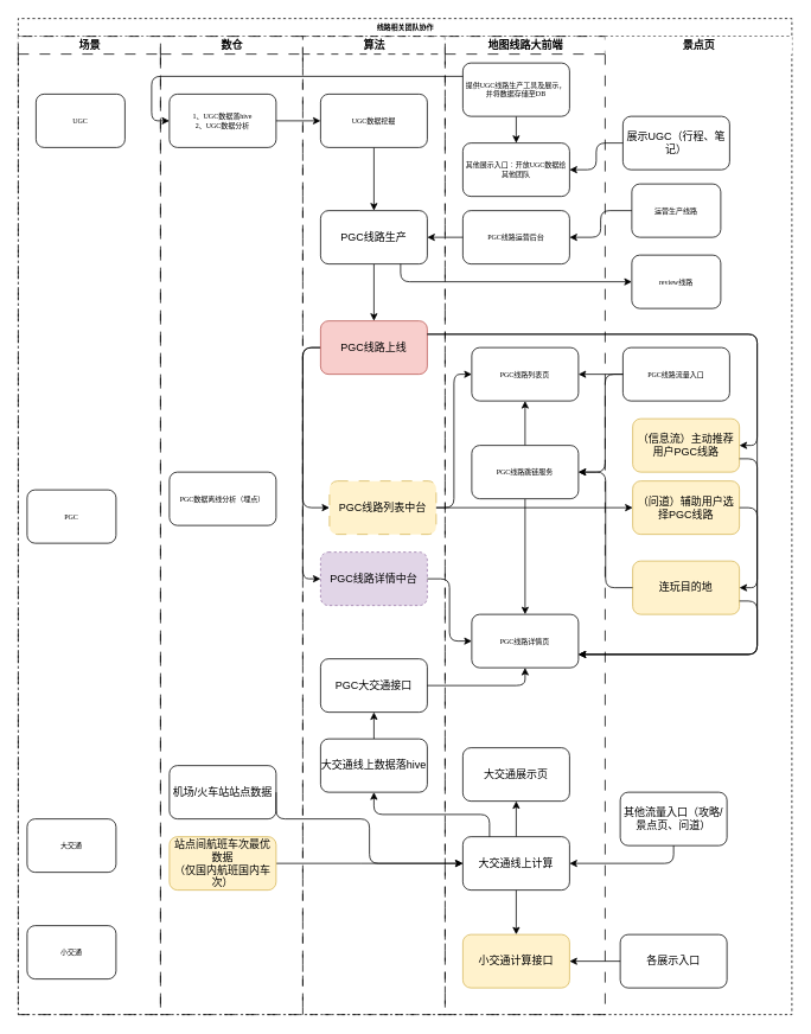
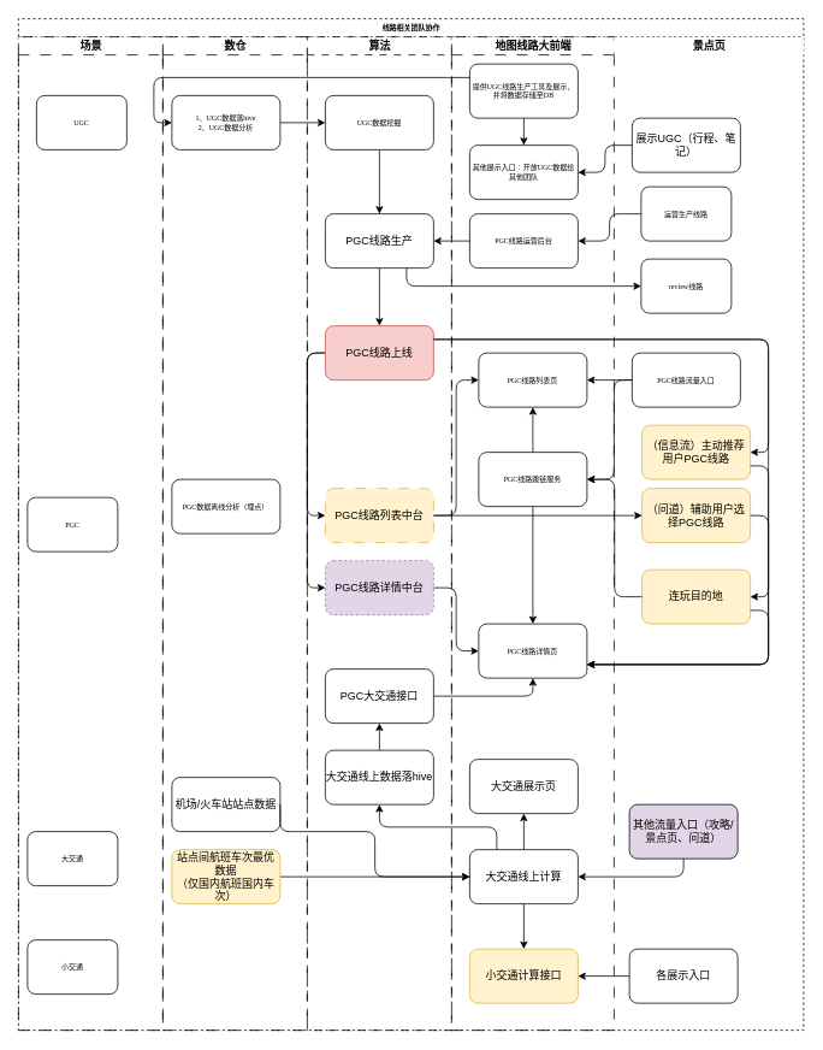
  <mxCell id="0" />
  <mxCell id="1" parent="0" />
  <mxCell id="2" value="线路相关团队协作" style="swimlane;html=1;childLayout=stackLayout;startSize=20;rounded=0;shadow=0;labelBackgroundColor=none;strokeWidth=1;fontFamily=Verdana;fontSize=8;align=center;dashed=1;" vertex="1" parent="1"><mxGeometry x="20" y="20" width="870" height="1120" as="geometry" /></mxCell>
  <mxCell id="3" value="场景" style="swimlane;html=1;startSize=20;dashed=1;dashPattern=12 12;" vertex="1" parent="2"><mxGeometry y="20" width="160" height="1100" as="geometry" /></mxCell>
  <mxCell id="4" value="UGC" style="rounded=1;whiteSpace=wrap;html=1;shadow=0;labelBackgroundColor=none;strokeWidth=1;fontFamily=Verdana;fontSize=8;align=center;" vertex="1" parent="3"><mxGeometry x="20" y="65" width="100" height="60" as="geometry" /></mxCell>
  <mxCell id="5" value="PGC" style="rounded=1;whiteSpace=wrap;html=1;shadow=0;labelBackgroundColor=none;strokeWidth=1;fontFamily=Verdana;fontSize=8;align=center;" vertex="1" parent="3"><mxGeometry x="10" y="510" width="100" height="60" as="geometry" /></mxCell>
  <mxCell id="6" value="大交通" style="rounded=1;whiteSpace=wrap;html=1;shadow=0;labelBackgroundColor=none;strokeWidth=1;fontFamily=Verdana;fontSize=8;align=center;" vertex="1" parent="3"><mxGeometry x="10" y="880" width="100" height="60" as="geometry" /></mxCell>
  <mxCell id="7" value="小交通" style="rounded=1;whiteSpace=wrap;html=1;shadow=0;labelBackgroundColor=none;strokeWidth=1;fontFamily=Verdana;fontSize=8;align=center;" vertex="1" parent="3"><mxGeometry x="10" y="1000" width="100" height="60" as="geometry" /></mxCell>
  <mxCell id="8" value="数仓" style="swimlane;html=1;startSize=20;dashed=1;dashPattern=12 12;" vertex="1" parent="2"><mxGeometry x="160" y="20" width="160" height="1100" as="geometry" /></mxCell>
  <mxCell id="9" value="1、UGC数据落hive&lt;div&gt;2、UGC数据分析&lt;/div&gt;" style="rounded=1;whiteSpace=wrap;html=1;shadow=0;labelBackgroundColor=none;strokeWidth=1;fontFamily=Verdana;fontSize=8;align=center;" vertex="1" parent="8"><mxGeometry x="10" y="65" width="120" height="60" as="geometry" /></mxCell>
  <mxCell id="10" value="PGC数据离线分析（埋点）" style="rounded=1;whiteSpace=wrap;html=1;shadow=0;labelBackgroundColor=none;strokeWidth=1;fontFamily=Verdana;fontSize=8;align=center;" vertex="1" parent="8"><mxGeometry x="10" y="490" width="120" height="60" as="geometry" /></mxCell>
  <mxCell id="11" value="机场/火车站站点数据" style="rounded=1;whiteSpace=wrap;html=1;" vertex="1" parent="8"><mxGeometry x="10" y="820" width="120" height="60" as="geometry" /></mxCell>
  <mxCell id="12" style="edgeStyle=orthogonalEdgeStyle;rounded=1;orthogonalLoop=1;jettySize=auto;html=1;exitX=1;exitY=0.5;exitDx=0;exitDy=0;curved=0;" edge="1" parent="8" source="13"><mxGeometry relative="1" as="geometry"><mxPoint x="340" y="930" as="targetPoint" /></mxGeometry></mxCell>
  <mxCell id="13" value="站点间航班车次最优数据&lt;div&gt;（仅国内航班国内车次）&lt;/div&gt;" style="rounded=1;whiteSpace=wrap;html=1;fillColor=#fff2cc;strokeColor=#d6b656;" vertex="1" parent="8"><mxGeometry x="10" y="900" width="120" height="60" as="geometry" /></mxCell>
  <mxCell id="14" value="算法" style="swimlane;html=1;startSize=20;dashed=1;dashPattern=8 8;" vertex="1" parent="2"><mxGeometry x="320" y="20" width="160" height="1100" as="geometry" /></mxCell>
  <mxCell id="15" style="edgeStyle=orthogonalEdgeStyle;rounded=0;orthogonalLoop=1;jettySize=auto;html=1;exitX=0.5;exitY=1;exitDx=0;exitDy=0;" edge="1" parent="14" source="16" target="18"><mxGeometry relative="1" as="geometry" /></mxCell>
  <mxCell id="16" value="UGC数据挖掘" style="rounded=1;whiteSpace=wrap;html=1;shadow=0;labelBackgroundColor=none;strokeWidth=1;fontFamily=Verdana;fontSize=8;align=center;" vertex="1" parent="14"><mxGeometry x="20" y="65" width="120" height="60" as="geometry" /></mxCell>
  <mxCell id="17" style="edgeStyle=orthogonalEdgeStyle;rounded=0;orthogonalLoop=1;jettySize=auto;html=1;exitX=0.5;exitY=1;exitDx=0;exitDy=0;entryX=0.5;entryY=0;entryDx=0;entryDy=0;" edge="1" parent="14" source="18" target="23"><mxGeometry relative="1" as="geometry"><mxPoint x="80" y="296" as="targetPoint" /></mxGeometry></mxCell>
  <mxCell id="18" value="PGC线路生产" style="rounded=1;whiteSpace=wrap;html=1;" vertex="1" parent="14"><mxGeometry x="20" y="196" width="120" height="60" as="geometry" /></mxCell>
- <mxCell id="19" value="PGC线路列表中台" style="rounded=1;whiteSpace=wrap;html=1;fillColor=#fff2cc;strokeColor=#d6b656;dashed=1;dashPattern=12 12;" vertex="1" parent="14"><mxGeometry x="30" y="500" width="120" height="60" as="geometry" /></mxCell>
+ <mxCell id="19" value="PGC线路列表中台" style="rounded=1;whiteSpace=wrap;html=1;fillColor=#fff2cc;strokeColor=#d6b656;dashed=1;dashPattern=12 12;" vertex="1" parent="14"><mxGeometry x="20" y="500" width="120" height="60" as="geometry" /></mxCell>
  <mxCell id="20" value="PGC线路详情中台" style="rounded=1;whiteSpace=wrap;html=1;fillColor=#e1d5e7;strokeColor=#9673a6;dashed=1;" vertex="1" parent="14"><mxGeometry x="20" y="580" width="120" height="60" as="geometry" /></mxCell>
  <mxCell id="21" style="edgeStyle=orthogonalEdgeStyle;rounded=1;orthogonalLoop=1;jettySize=auto;html=1;exitX=0;exitY=0.5;exitDx=0;exitDy=0;entryX=0;entryY=0.5;entryDx=0;entryDy=0;curved=0;" edge="1" parent="14" source="23" target="20"><mxGeometry relative="1" as="geometry" /></mxCell>
  <mxCell id="22" style="edgeStyle=orthogonalEdgeStyle;rounded=1;orthogonalLoop=1;jettySize=auto;html=1;exitX=0;exitY=0.5;exitDx=0;exitDy=0;entryX=0;entryY=0.5;entryDx=0;entryDy=0;curved=0;" edge="1" parent="14" source="23" target="19"><mxGeometry relative="1" as="geometry" /></mxCell>
  <mxCell id="23" value="PGC线路上线" style="rounded=1;whiteSpace=wrap;html=1;fillColor=#f8cecc;strokeColor=#b85450;" vertex="1" parent="14"><mxGeometry x="20" y="320" width="120" height="60" as="geometry" /></mxCell>
  <mxCell id="24" style="edgeStyle=orthogonalEdgeStyle;rounded=0;orthogonalLoop=1;jettySize=auto;html=1;exitX=0.5;exitY=0;exitDx=0;exitDy=0;entryX=0.5;entryY=1;entryDx=0;entryDy=0;" edge="1" parent="14" source="25" target="26"><mxGeometry relative="1" as="geometry" /></mxCell>
  <mxCell id="25" value="大交通线上数据落hive" style="rounded=1;whiteSpace=wrap;html=1;" vertex="1" parent="14"><mxGeometry x="20" y="790" width="120" height="60" as="geometry" /></mxCell>
  <mxCell id="26" value="PGC大交通接口" style="rounded=1;whiteSpace=wrap;html=1;" vertex="1" parent="14"><mxGeometry x="20" y="700" width="120" height="60" as="geometry" /></mxCell>
  <mxCell id="27" value="地图线路大前端" style="swimlane;html=1;startSize=20;dashed=1;strokeColor=default;dashPattern=12 12;" vertex="1" parent="2"><mxGeometry x="480" y="20" width="180" height="1100" as="geometry"><mxRectangle x="480" y="20" width="40" height="1100" as="alternateBounds" /></mxGeometry></mxCell>
  <mxCell id="28" style="edgeStyle=orthogonalEdgeStyle;rounded=1;orthogonalLoop=1;jettySize=auto;html=1;exitX=0.5;exitY=1;exitDx=0;exitDy=0;entryX=0.5;entryY=0;entryDx=0;entryDy=0;curved=0;" edge="1" parent="27" source="29" target="30"><mxGeometry relative="1" as="geometry" /></mxCell>
  <mxCell id="29" value="提供UGC线路生产工具及展示，并将数据存储至DB" style="rounded=1;whiteSpace=wrap;html=1;shadow=0;labelBackgroundColor=none;strokeWidth=1;fontFamily=Verdana;fontSize=8;align=center;" vertex="1" parent="27"><mxGeometry x="20" y="30" width="120" height="60" as="geometry" /></mxCell>
  <mxCell id="30" value="其他展示入口：开放UGC数据给其他团队" style="rounded=1;whiteSpace=wrap;html=1;shadow=0;labelBackgroundColor=none;strokeWidth=1;fontFamily=Verdana;fontSize=8;align=center;" vertex="1" parent="27"><mxGeometry x="20" y="120" width="120" height="60" as="geometry" /></mxCell>
  <mxCell id="31" value="PGC线路运营后台" style="rounded=1;whiteSpace=wrap;html=1;shadow=0;labelBackgroundColor=none;strokeWidth=1;fontFamily=Verdana;fontSize=8;align=center;" vertex="1" parent="27"><mxGeometry x="20" y="196" width="120" height="60" as="geometry" /></mxCell>
  <mxCell id="32" value="PGC线路列表页" style="rounded=1;whiteSpace=wrap;html=1;shadow=0;labelBackgroundColor=none;strokeWidth=1;fontFamily=Verdana;fontSize=8;align=center;" vertex="1" parent="27"><mxGeometry x="30" y="350" width="120" height="60" as="geometry" /></mxCell>
  <mxCell id="33" value="PGC线路详情页" style="rounded=1;whiteSpace=wrap;html=1;shadow=0;labelBackgroundColor=none;strokeWidth=1;fontFamily=Verdana;fontSize=8;align=center;" vertex="1" parent="27"><mxGeometry x="30" y="650" width="120" height="60" as="geometry" /></mxCell>
  <mxCell id="34" style="edgeStyle=orthogonalEdgeStyle;rounded=0;orthogonalLoop=1;jettySize=auto;html=1;exitX=0.5;exitY=0;exitDx=0;exitDy=0;entryX=0.5;entryY=1;entryDx=0;entryDy=0;" edge="1" parent="27" source="36" target="32"><mxGeometry relative="1" as="geometry" /></mxCell>
  <mxCell id="35" style="edgeStyle=orthogonalEdgeStyle;rounded=0;orthogonalLoop=1;jettySize=auto;html=1;exitX=0.5;exitY=1;exitDx=0;exitDy=0;" edge="1" parent="27" source="36" target="33"><mxGeometry relative="1" as="geometry" /></mxCell>
  <mxCell id="36" value="PGC线路跳链服务" style="rounded=1;whiteSpace=wrap;html=1;shadow=0;labelBackgroundColor=none;strokeWidth=1;fontFamily=Verdana;fontSize=8;align=center;" vertex="1" parent="27"><mxGeometry x="30" y="460" width="120" height="60" as="geometry" /></mxCell>
  <mxCell id="37" style="edgeStyle=orthogonalEdgeStyle;rounded=0;orthogonalLoop=1;jettySize=auto;html=1;exitX=0.5;exitY=0;exitDx=0;exitDy=0;entryX=0.5;entryY=1;entryDx=0;entryDy=0;" edge="1" parent="27" source="39" target="40"><mxGeometry relative="1" as="geometry" /></mxCell>
  <mxCell id="38" style="edgeStyle=orthogonalEdgeStyle;rounded=0;orthogonalLoop=1;jettySize=auto;html=1;exitX=0.5;exitY=1;exitDx=0;exitDy=0;" edge="1" parent="27" source="39" target="41"><mxGeometry relative="1" as="geometry" /></mxCell>
  <mxCell id="39" value="大交通线上计算" style="rounded=1;whiteSpace=wrap;html=1;" vertex="1" parent="27"><mxGeometry x="20" y="900" width="120" height="60" as="geometry" /></mxCell>
  <mxCell id="40" value="大交通展示页" style="rounded=1;whiteSpace=wrap;html=1;" vertex="1" parent="27"><mxGeometry x="20" y="800" width="120" height="60" as="geometry" /></mxCell>
  <mxCell id="41" value="小交通计算接口" style="rounded=1;whiteSpace=wrap;html=1;fillColor=#fff2cc;strokeColor=#d6b656;" vertex="1" parent="27"><mxGeometry x="20" y="1010" width="120" height="60" as="geometry" /></mxCell>
  <mxCell id="42" value="景点页" style="swimlane;html=1;startSize=20;strokeColor=none;dashed=1;dashPattern=12 12;" vertex="1" parent="2"><mxGeometry x="660" y="20" width="210" height="1100" as="geometry" /></mxCell>
  <mxCell id="43" value="展示UGC（行程、笔记）" style="rounded=1;whiteSpace=wrap;html=1;" vertex="1" parent="42"><mxGeometry x="20" y="90" width="120" height="60" as="geometry" /></mxCell>
  <mxCell id="44" value="运营生产线路" style="rounded=1;whiteSpace=wrap;html=1;shadow=0;labelBackgroundColor=none;strokeWidth=1;fontFamily=Verdana;fontSize=8;align=center;" vertex="1" parent="42"><mxGeometry x="30" y="166" width="100" height="60" as="geometry" /></mxCell>
  <mxCell id="45" value="review线路" style="rounded=1;whiteSpace=wrap;html=1;shadow=0;labelBackgroundColor=none;strokeWidth=1;fontFamily=Verdana;fontSize=8;align=center;" vertex="1" parent="42"><mxGeometry x="30" y="246" width="100" height="60" as="geometry" /></mxCell>
  <mxCell id="46" value="PGC线路流量入口" style="rounded=1;whiteSpace=wrap;html=1;shadow=0;labelBackgroundColor=none;strokeWidth=1;fontFamily=Verdana;fontSize=8;align=center;" vertex="1" parent="42"><mxGeometry x="20" y="350" width="120" height="60" as="geometry" /></mxCell>
  <mxCell id="47" value="（问道）辅助用户选择PGC线路" style="rounded=1;whiteSpace=wrap;html=1;fillColor=#fff2cc;strokeColor=#d6b656;" vertex="1" parent="42"><mxGeometry x="31" y="500" width="120" height="60" as="geometry" /></mxCell>
  <mxCell id="48" value="（信息流）主动推荐用户PGC线路" style="rounded=1;whiteSpace=wrap;html=1;fillColor=#fff2cc;strokeColor=#d6b656;" vertex="1" parent="42"><mxGeometry x="31" y="430" width="120" height="60" as="geometry" /></mxCell>
  <mxCell id="49" value="连玩目的地" style="rounded=1;whiteSpace=wrap;html=1;fillColor=#fff2cc;strokeColor=#d6b656;" vertex="1" parent="42"><mxGeometry x="31" y="590" width="120" height="60" as="geometry" /></mxCell>
- <mxCell id="50" value="其他流量入口（攻略/景点页、问道）" style="rounded=1;whiteSpace=wrap;html=1;" vertex="1" parent="42"><mxGeometry x="17" y="850" width="120" height="60" as="geometry" /></mxCell>
+ <mxCell id="50" value="其他流量入口（攻略/景点页、问道）" style="rounded=1;whiteSpace=wrap;html=1;fillColor=#e1d5e7;" vertex="1" parent="42"><mxGeometry x="17" y="850" width="120" height="60" as="geometry" /></mxCell>
  <mxCell id="51" value="各展示入口" style="rounded=1;whiteSpace=wrap;html=1;" vertex="1" parent="42"><mxGeometry x="17" y="1010" width="120" height="60" as="geometry" /></mxCell>
  <mxCell id="52" style="edgeStyle=orthogonalEdgeStyle;rounded=0;orthogonalLoop=1;jettySize=auto;html=1;exitX=1;exitY=0.5;exitDx=0;exitDy=0;entryX=0;entryY=0.5;entryDx=0;entryDy=0;" edge="1" parent="2" source="9" target="16"><mxGeometry relative="1" as="geometry" /></mxCell>
  <mxCell id="53" style="edgeStyle=orthogonalEdgeStyle;rounded=1;orthogonalLoop=1;jettySize=auto;html=1;exitX=0;exitY=0.25;exitDx=0;exitDy=0;entryX=0;entryY=0.5;entryDx=0;entryDy=0;curved=0;" edge="1" parent="2" source="29" target="9"><mxGeometry relative="1" as="geometry" /></mxCell>
  <mxCell id="54" style="edgeStyle=orthogonalEdgeStyle;rounded=0;orthogonalLoop=1;jettySize=auto;html=1;exitX=0;exitY=0.5;exitDx=0;exitDy=0;entryX=1;entryY=0.5;entryDx=0;entryDy=0;" edge="1" parent="2" source="31" target="18"><mxGeometry relative="1" as="geometry" /></mxCell>
  <mxCell id="55" style="edgeStyle=orthogonalEdgeStyle;rounded=1;orthogonalLoop=1;jettySize=auto;html=1;exitX=0;exitY=0.5;exitDx=0;exitDy=0;entryX=1;entryY=0.5;entryDx=0;entryDy=0;curved=0;" edge="1" parent="2" source="44" target="31"><mxGeometry relative="1" as="geometry" /></mxCell>
  <mxCell id="56" style="edgeStyle=orthogonalEdgeStyle;rounded=1;orthogonalLoop=1;jettySize=auto;html=1;exitX=0.75;exitY=1;exitDx=0;exitDy=0;entryX=0;entryY=0.5;entryDx=0;entryDy=0;curved=0;" edge="1" parent="2" source="18" target="45"><mxGeometry relative="1" as="geometry" /></mxCell>
  <mxCell id="57" style="edgeStyle=orthogonalEdgeStyle;rounded=0;orthogonalLoop=1;jettySize=auto;html=1;exitX=0;exitY=0.5;exitDx=0;exitDy=0;entryX=1;entryY=0.5;entryDx=0;entryDy=0;" edge="1" parent="2" source="46" target="32"><mxGeometry relative="1" as="geometry" /></mxCell>
  <mxCell id="58" style="edgeStyle=orthogonalEdgeStyle;rounded=1;orthogonalLoop=1;jettySize=auto;html=1;exitX=1;exitY=0.5;exitDx=0;exitDy=0;entryX=0;entryY=0.5;entryDx=0;entryDy=0;curved=0;" edge="1" parent="2" source="11" target="39"><mxGeometry relative="1" as="geometry"><Array as="points"><mxPoint x="290" y="900" /><mxPoint x="395" y="900" /><mxPoint x="395" y="950" /></Array></mxGeometry></mxCell>
  <mxCell id="59" style="edgeStyle=orthogonalEdgeStyle;rounded=1;orthogonalLoop=1;jettySize=auto;html=1;exitX=0;exitY=0.5;exitDx=0;exitDy=0;entryX=1;entryY=0.5;entryDx=0;entryDy=0;curved=0;" edge="1" parent="2" source="43" target="30"><mxGeometry relative="1" as="geometry" /></mxCell>
  <mxCell id="60" style="edgeStyle=orthogonalEdgeStyle;rounded=1;orthogonalLoop=1;jettySize=auto;html=1;exitX=0.5;exitY=1;exitDx=0;exitDy=0;entryX=1;entryY=0.5;entryDx=0;entryDy=0;curved=0;" edge="1" parent="2" source="50" target="39"><mxGeometry relative="1" as="geometry" /></mxCell>
  <mxCell id="61" style="edgeStyle=orthogonalEdgeStyle;rounded=1;orthogonalLoop=1;jettySize=auto;html=1;exitX=0.25;exitY=0;exitDx=0;exitDy=0;entryX=0.5;entryY=1;entryDx=0;entryDy=0;curved=0;" edge="1" parent="2" source="39" target="25"><mxGeometry relative="1" as="geometry" /></mxCell>
  <mxCell id="62" style="edgeStyle=orthogonalEdgeStyle;rounded=1;orthogonalLoop=1;jettySize=auto;html=1;exitX=1;exitY=0.5;exitDx=0;exitDy=0;entryX=0.5;entryY=1;entryDx=0;entryDy=0;curved=0;" edge="1" parent="2" source="26" target="33"><mxGeometry relative="1" as="geometry" /></mxCell>
  <mxCell id="63" style="edgeStyle=orthogonalEdgeStyle;rounded=0;orthogonalLoop=1;jettySize=auto;html=1;exitX=0;exitY=0.5;exitDx=0;exitDy=0;entryX=1;entryY=0.5;entryDx=0;entryDy=0;" edge="1" parent="2" source="51" target="41"><mxGeometry relative="1" as="geometry" /></mxCell>
  <mxCell id="64" style="edgeStyle=orthogonalEdgeStyle;rounded=0;orthogonalLoop=1;jettySize=auto;html=1;exitX=1;exitY=0.5;exitDx=0;exitDy=0;entryX=0;entryY=0.5;entryDx=0;entryDy=0;" edge="1" parent="2" source="19" target="47"><mxGeometry relative="1" as="geometry" /></mxCell>
  <mxCell id="65" style="edgeStyle=orthogonalEdgeStyle;rounded=1;orthogonalLoop=1;jettySize=auto;html=1;exitX=0;exitY=0.5;exitDx=0;exitDy=0;entryX=1;entryY=0.5;entryDx=0;entryDy=0;curved=0;" edge="1" parent="2" source="46" target="36"><mxGeometry relative="1" as="geometry"><Array as="points"><mxPoint x="660" y="400" /><mxPoint x="660" y="510" /></Array></mxGeometry></mxCell>
  <mxCell id="66" style="edgeStyle=orthogonalEdgeStyle;rounded=1;orthogonalLoop=1;jettySize=auto;html=1;exitX=1;exitY=0.5;exitDx=0;exitDy=0;entryX=0;entryY=0.5;entryDx=0;entryDy=0;curved=0;" edge="1" parent="2" source="19" target="32"><mxGeometry relative="1" as="geometry" /></mxCell>
  <mxCell id="67" style="edgeStyle=orthogonalEdgeStyle;rounded=1;orthogonalLoop=1;jettySize=auto;html=1;exitX=1;exitY=0.5;exitDx=0;exitDy=0;entryX=0;entryY=0.5;entryDx=0;entryDy=0;curved=0;" edge="1" parent="2" source="20" target="33"><mxGeometry relative="1" as="geometry" /></mxCell>
  <mxCell id="68" style="edgeStyle=orthogonalEdgeStyle;rounded=1;orthogonalLoop=1;jettySize=auto;html=1;exitX=1;exitY=0.25;exitDx=0;exitDy=0;entryX=1;entryY=0.5;entryDx=0;entryDy=0;curved=0;" edge="1" parent="2" source="23" target="48"><mxGeometry relative="1" as="geometry" /></mxCell>
  <mxCell id="69" style="edgeStyle=orthogonalEdgeStyle;rounded=1;orthogonalLoop=1;jettySize=auto;html=1;exitX=1;exitY=0.25;exitDx=0;exitDy=0;entryX=1;entryY=0.5;entryDx=0;entryDy=0;curved=0;" edge="1" parent="2" source="23" target="49"><mxGeometry relative="1" as="geometry" /></mxCell>
  <mxCell id="70" style="edgeStyle=orthogonalEdgeStyle;rounded=1;orthogonalLoop=1;jettySize=auto;html=1;exitX=0;exitY=0.5;exitDx=0;exitDy=0;entryX=1;entryY=0.5;entryDx=0;entryDy=0;curved=0;" edge="1" parent="2" source="49" target="36"><mxGeometry relative="1" as="geometry" /></mxCell>
  <mxCell id="71" style="edgeStyle=orthogonalEdgeStyle;rounded=1;orthogonalLoop=1;jettySize=auto;html=1;exitX=1;exitY=0.75;exitDx=0;exitDy=0;entryX=1;entryY=0.75;entryDx=0;entryDy=0;curved=0;" edge="1" parent="2" source="48" target="33"><mxGeometry relative="1" as="geometry" /></mxCell>
  <mxCell id="72" style="edgeStyle=orthogonalEdgeStyle;rounded=1;orthogonalLoop=1;jettySize=auto;html=1;exitX=1;exitY=0.5;exitDx=0;exitDy=0;entryX=1;entryY=0.75;entryDx=0;entryDy=0;curved=0;" edge="1" parent="2" source="47" target="33"><mxGeometry relative="1" as="geometry" /></mxCell>
  <mxCell id="73" style="edgeStyle=orthogonalEdgeStyle;rounded=1;orthogonalLoop=1;jettySize=auto;html=1;exitX=1;exitY=0.75;exitDx=0;exitDy=0;entryX=1;entryY=0.75;entryDx=0;entryDy=0;curved=0;" edge="1" parent="2" source="49" target="33"><mxGeometry relative="1" as="geometry" /></mxCell>
